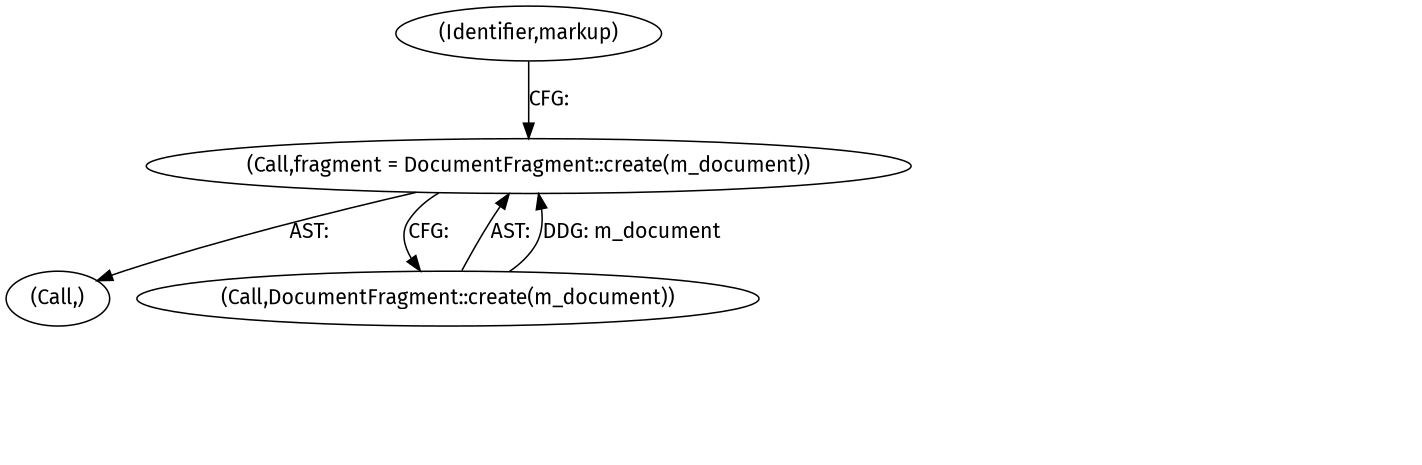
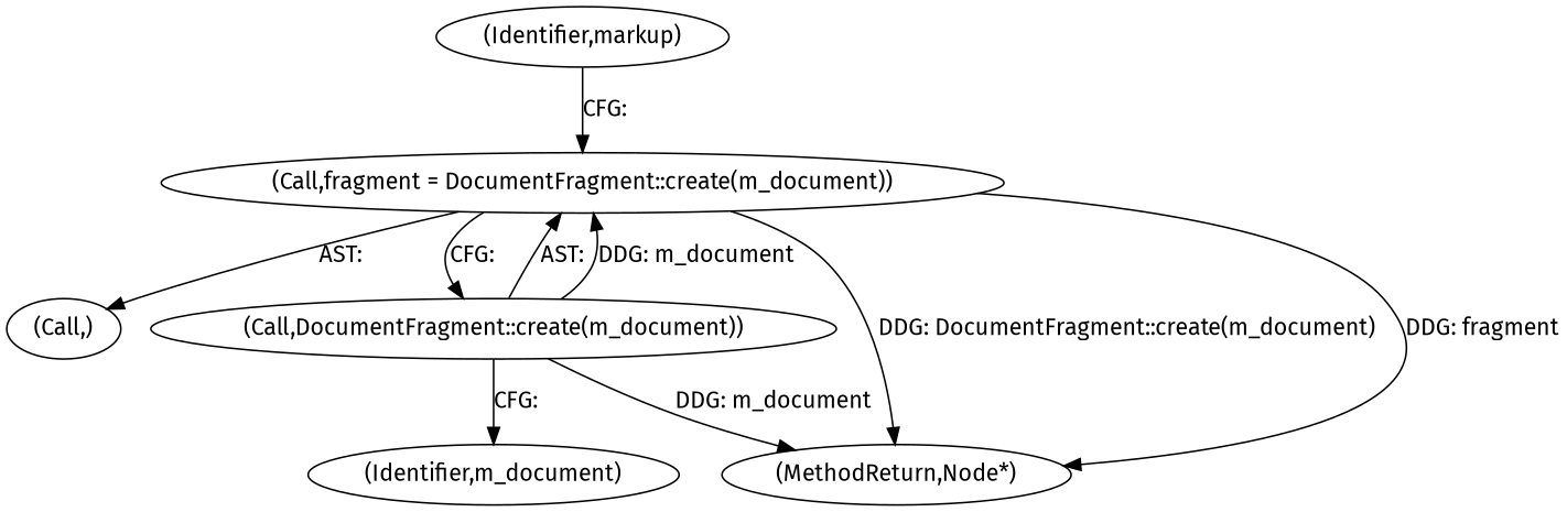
  digraph {
    fontname="Fira Sans"
    node [fontname="Fira Sans"]
    edge [fontname="Fira Sans"]
    n1 [label="(Call,fragment = DocumentFragment::create(m_document))"]
    n2 [label="(Call,DocumentFragment::create(m_document))"]
    n3 [label="(Call,)"]
+   n4 [label="(MethodReturn,Node*)"]
+   n5 [label="(Identifier,m_document)"]
    n6 [label="(Identifier,markup)"]
    n1 -> n2 [label="CFG: "]
    n1 -> n3 [label="AST: "]
+   n1 -> n4 [label="DDG: DocumentFragment::create(m_document)"]
+   n1 -> n4 [label="DDG: fragment"]
    n2 -> n1 [label="AST: "]
    n2 -> n1 [label="DDG: m_document"]
+   n2 -> n4 [label="DDG: m_document"]
+   n2 -> n5 [label="CFG: "]
    n6 -> n1 [label="CFG: "]
  }
